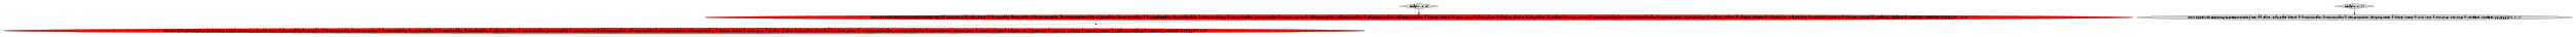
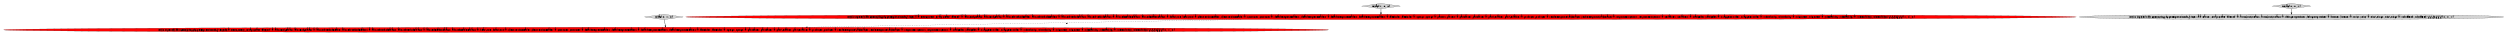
  digraph {
    fontname="DejaVu Serif"
    node [fillcolor=lightgray shape=ellipse style=filled fontname="DejaVu Serif"]
    edge [style=bold fontname="DejaVu Serif"]
    n1 [fillcolor=red label="return super.edu.fdu.CPPDG.tinypdg.pe.ExpressionInfo@15ce044.a(\"RestContext\",OMap.create().filtered().a(\"allowBodyParam\",allowBodyParam).a(\"allowedMethodHeader\",allowedMethodHeaders).a(\"allowedMethodParams\",allowedMethodParams).a(\"allowedHeaderParams\",allowedHeaderParams).a(\"beanStore\",beanStore).a(\"clientVersionHeader\",clientVersionHeader).a(\"consumes\",consumes).a(\"defaultRequestHeaders\",defaultRequestHeaders).a(\"defaultResponseHeaders\",defaultResponseHeaders).a(\"fileFinder\",fileFinder).a(\"opArgs\",opArgs).a(\"parsers\",parsers).a(\"partParser\",partParser).a(\"partSerializer\",partSerializer).a(\"produces\",produces).a(\"renderResponseStackTraces\",renderResponseStackTraces).a(\"responseProcessors\",responseProcessors).a(\"serializers\",serializers).a(\"staticFiles\",staticFiles).a(\"swaggerProvider\",swaggerProvider).a(\"uriAuthority\",uriAuthority).a(\"uriContext\",uriContext).a(\"uriRelativity\",uriRelativity).a(\"uriResolution\",uriResolution))@@@3@@@['1', '0', '0']"]
    n2 [fillcolor=red label="return super.edu.fdu.CPPDG.tinypdg.pe.ExpressionInfo@15ce0b3.a(\"RestContext\",OMap.create().filtered().a(\"allowBodyParam\",allowBodyParam).a(\"allowedMethodHeader\",allowedMethodHeaders).a(\"allowedMethodParams\",allowedMethodParams).a(\"allowedHeaderParams\",allowedHeaderParams).a(\"beanStore\",beanStore).a(\"clientVersionHeader\",clientVersionHeader).a(\"consumes\",consumes).a(\"defaultRequestHeaders\",defaultRequestHeaders).a(\"defaultResponseHeaders\",defaultResponseHeaders).a(\"fileFinder\",fileFinder).a(\"opArgs\",opArgs).a(\"partParser\",partParser).a(\"partSerializer\",partSerializer).a(\"produces\",produces).a(\"renderResponseStackTraces\",renderResponseStackTraces).a(\"responseProcessors\",responseProcessors).a(\"staticFiles\",staticFiles).a(\"swaggerProvider\",swaggerProvider).a(\"uriAuthority\",uriAuthority).a(\"uriContext\",uriContext).a(\"uriRelativity\",uriRelativity).a(\"uriResolution\",uriResolution))@@@3@@@['0', '1', '0']"]
    n3 [label="toMap['1', '0', '0']" shape=diamond]
    n4 [label="toMap['0', '0', '1']" shape=diamond]
    n5 [label="return super.edu.fdu.CPPDG.tinypdg.pe.ExpressionInfo@15ce11a.a(\"Parser\",OMap.create().filtered().a(\"autoCloseStreams\",autoCloseStreams).a(\"debugOutputLines\",debugOutputLines).a(\"listener\",listener).a(\"strict\",strict).a(\"trimStrings\",trimStrings).a(\"unbuffered\",unbuffered))@@@3@@@['0', '0', '1']"]
+   n6 [label="toMap['0', '1', '0']" shape=diamond]
    n1 -> n2 [label=0 style=dashed]
    n3 -> n1
    n4 -> n5
+   n6 -> n2
  }
